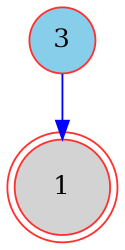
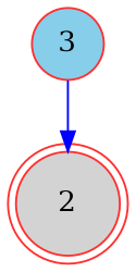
  digraph {
    node [color=firebrick1 style=filled]
-   2 [shape=doublecircle fillcolor=lightgrey label=1]
+   2 [shape=doublecircle fillcolor=lightgrey]
    3 [shape=circle fillcolor=skyblue]
    3 -> 2 [color=blue arrowhead=normal]
  }
